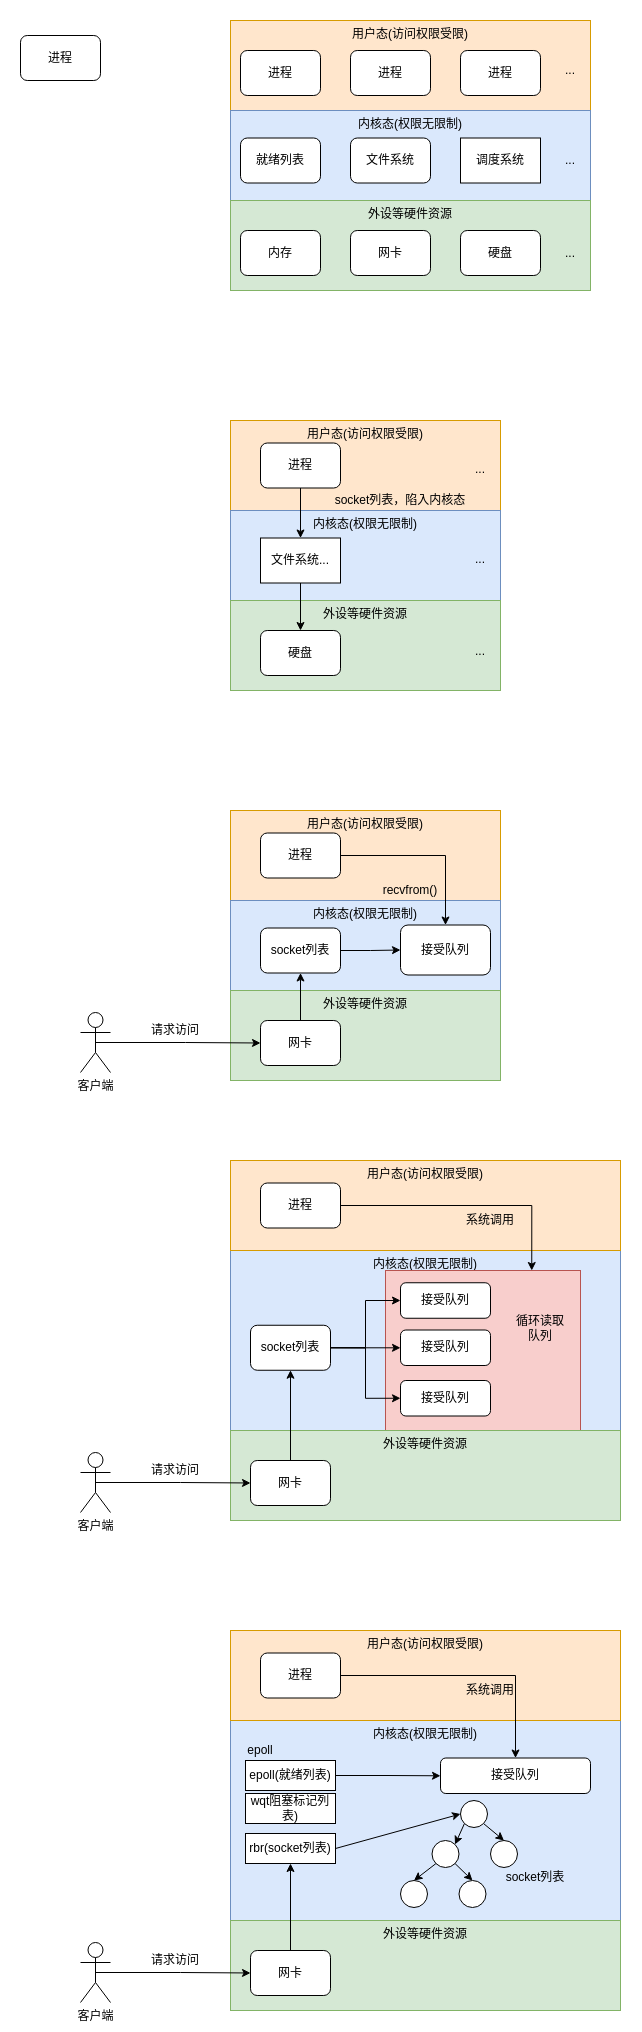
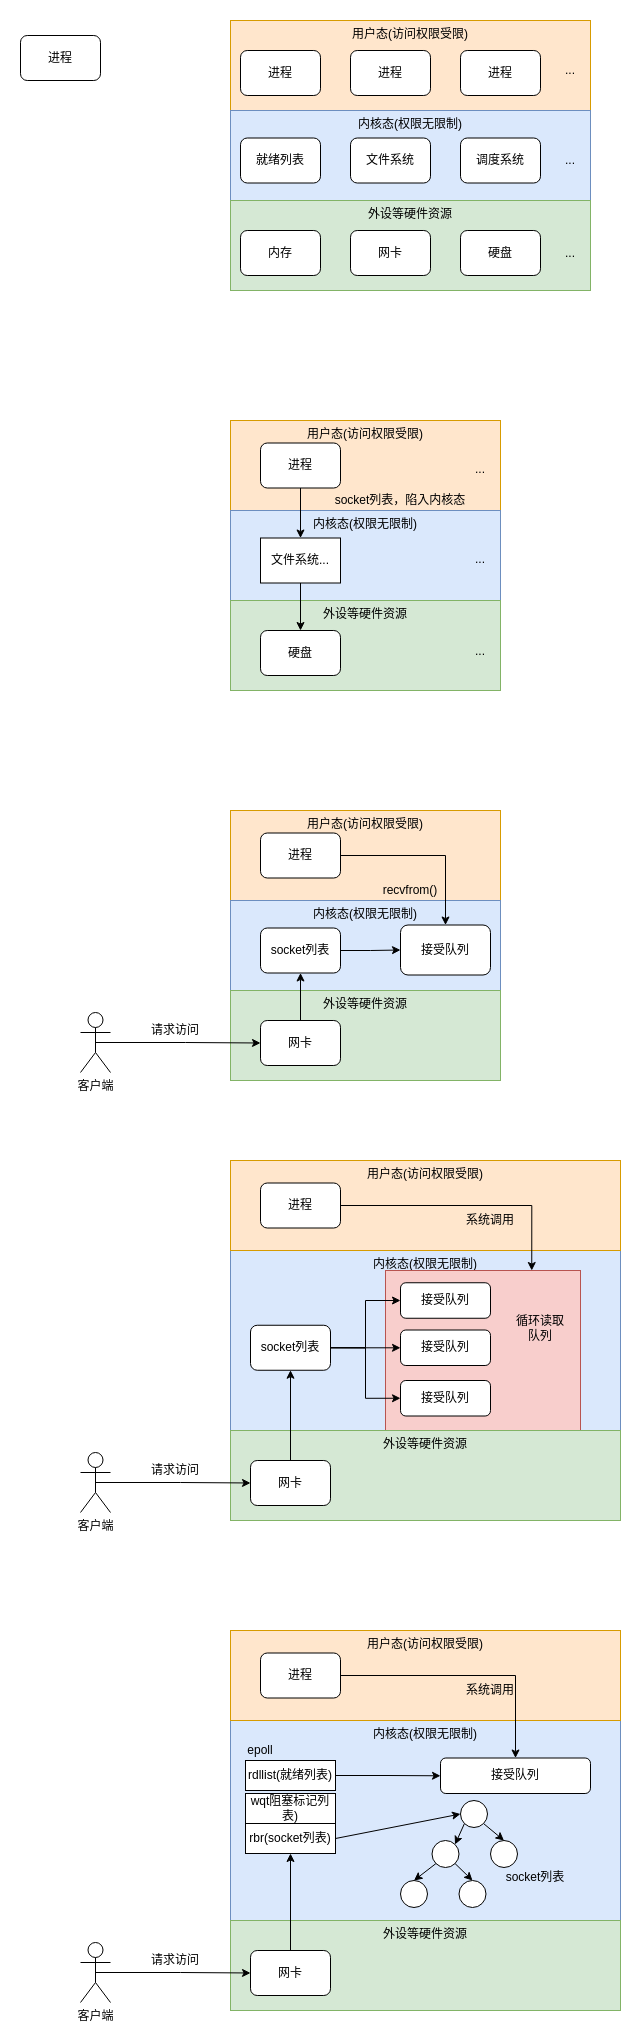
  <mxCell id="0" />
  <mxCell id="1" parent="0" />
  <mxCell id="2" value="内核态(权限无限制)" style="rounded=0;whiteSpace=wrap;html=1;fillColor=#dae8fc;strokeColor=#6c8ebf;verticalAlign=top;" vertex="1" parent="1"><mxGeometry x="230" y="1250" width="390" height="180" as="geometry" /></mxCell>
  <mxCell id="3" value="" style="rounded=0;whiteSpace=wrap;html=1;fillColor=#f8cecc;strokeColor=#b85450;" vertex="1" parent="1"><mxGeometry x="385" y="1270" width="195" height="160" as="geometry" /></mxCell>
  <mxCell id="4" value="用户态(访问权限受限)" style="rounded=0;whiteSpace=wrap;html=1;fillColor=#ffe6cc;strokeColor=#d79b00;verticalAlign=top;" vertex="1" parent="1"><mxGeometry x="230" y="20" width="360" height="90" as="geometry" /></mxCell>
  <mxCell id="5" value="内核态(权限无限制)" style="rounded=0;whiteSpace=wrap;html=1;fillColor=#dae8fc;strokeColor=#6c8ebf;verticalAlign=top;" vertex="1" parent="1"><mxGeometry x="230" y="110" width="360" height="90" as="geometry" /></mxCell>
  <mxCell id="6" value="外设等硬件资源" style="rounded=0;whiteSpace=wrap;html=1;fillColor=#d5e8d4;strokeColor=#82b366;verticalAlign=top;" vertex="1" parent="1"><mxGeometry x="230" y="200" width="360" height="90" as="geometry" /></mxCell>
  <mxCell id="7" value="进程" style="rounded=1;whiteSpace=wrap;html=1;" vertex="1" parent="1"><mxGeometry x="20" y="35" width="80" height="45" as="geometry" /></mxCell>
  <mxCell id="8" value="进程" style="rounded=1;whiteSpace=wrap;html=1;" vertex="1" parent="1"><mxGeometry x="240" y="50" width="80" height="45" as="geometry" /></mxCell>
  <mxCell id="9" value="进程" style="rounded=1;whiteSpace=wrap;html=1;" vertex="1" parent="1"><mxGeometry x="350" y="50" width="80" height="45" as="geometry" /></mxCell>
  <mxCell id="10" value="进程" style="rounded=1;whiteSpace=wrap;html=1;" vertex="1" parent="1"><mxGeometry x="460" y="50" width="80" height="45" as="geometry" /></mxCell>
  <mxCell id="11" value="就绪列表" style="rounded=1;whiteSpace=wrap;html=1;" vertex="1" parent="1"><mxGeometry x="240" y="137.5" width="80" height="45" as="geometry" /></mxCell>
  <mxCell id="12" value="文件系统" style="rounded=1;whiteSpace=wrap;html=1;" vertex="1" parent="1"><mxGeometry x="350" y="137.5" width="80" height="45" as="geometry" /></mxCell>
  <mxCell id="13" value="..." style="text;html=1;strokeColor=none;fillColor=none;align=center;verticalAlign=middle;whiteSpace=wrap;rounded=0;" vertex="1" parent="1"><mxGeometry x="550" y="60" width="40" height="20" as="geometry" /></mxCell>
  <mxCell id="14" value="..." style="text;html=1;strokeColor=none;fillColor=none;align=center;verticalAlign=middle;whiteSpace=wrap;rounded=0;" vertex="1" parent="1"><mxGeometry x="550" y="150" width="40" height="20" as="geometry" /></mxCell>
- <mxCell id="15" value="调度系统" style="whiteSpace=wrap;html=1;rounded=0;" vertex="1" parent="1"><mxGeometry x="460" y="137.5" width="80" height="45" as="geometry" /></mxCell>
+ <mxCell id="15" value="调度系统" style="rounded=1;whiteSpace=wrap;html=1;" vertex="1" parent="1"><mxGeometry x="460" y="137.5" width="80" height="45" as="geometry" /></mxCell>
  <mxCell id="16" value="内存" style="rounded=1;whiteSpace=wrap;html=1;" vertex="1" parent="1"><mxGeometry x="240" y="230" width="80" height="45" as="geometry" /></mxCell>
  <mxCell id="17" value="网卡" style="rounded=1;whiteSpace=wrap;html=1;" vertex="1" parent="1"><mxGeometry x="350" y="230" width="80" height="45" as="geometry" /></mxCell>
  <mxCell id="18" value="硬盘" style="rounded=1;whiteSpace=wrap;html=1;" vertex="1" parent="1"><mxGeometry x="460" y="230" width="80" height="45" as="geometry" /></mxCell>
  <mxCell id="19" value="..." style="text;html=1;strokeColor=none;fillColor=none;align=center;verticalAlign=middle;whiteSpace=wrap;rounded=0;" vertex="1" parent="1"><mxGeometry x="550" y="242.5" width="40" height="20" as="geometry" /></mxCell>
  <mxCell id="20" value="用户态(访问权限受限)" style="rounded=0;whiteSpace=wrap;html=1;fillColor=#ffe6cc;strokeColor=#d79b00;verticalAlign=top;" vertex="1" parent="1"><mxGeometry x="230" y="420" width="270" height="90" as="geometry" /></mxCell>
  <mxCell id="21" value="内核态(权限无限制)" style="rounded=0;whiteSpace=wrap;html=1;fillColor=#dae8fc;strokeColor=#6c8ebf;verticalAlign=top;" vertex="1" parent="1"><mxGeometry x="230" y="510" width="270" height="90" as="geometry" /></mxCell>
  <mxCell id="22" value="外设等硬件资源" style="rounded=0;whiteSpace=wrap;html=1;fillColor=#d5e8d4;strokeColor=#82b366;verticalAlign=top;" vertex="1" parent="1"><mxGeometry x="230" y="600" width="270" height="90" as="geometry" /></mxCell>
  <mxCell id="23" value="..." style="text;html=1;strokeColor=none;fillColor=none;align=center;verticalAlign=middle;whiteSpace=wrap;rounded=0;" vertex="1" parent="1"><mxGeometry x="460" y="458.75" width="40" height="20" as="geometry" /></mxCell>
  <mxCell id="24" value="..." style="text;html=1;strokeColor=none;fillColor=none;align=center;verticalAlign=middle;whiteSpace=wrap;rounded=0;" vertex="1" parent="1"><mxGeometry x="460" y="548.75" width="40" height="20" as="geometry" /></mxCell>
  <mxCell id="25" value="..." style="text;html=1;strokeColor=none;fillColor=none;align=center;verticalAlign=middle;whiteSpace=wrap;rounded=0;" vertex="1" parent="1"><mxGeometry x="460" y="641.25" width="40" height="20" as="geometry" /></mxCell>
  <mxCell id="26" style="edgeStyle=orthogonalEdgeStyle;rounded=0;orthogonalLoop=1;jettySize=auto;html=1;exitX=0.5;exitY=1;exitDx=0;exitDy=0;" edge="1" parent="1" source="27" target="29"><mxGeometry relative="1" as="geometry" /></mxCell>
  <mxCell id="27" value="进程" style="rounded=1;whiteSpace=wrap;html=1;" vertex="1" parent="1"><mxGeometry x="260" y="442.5" width="80" height="45" as="geometry" /></mxCell>
  <mxCell id="28" style="edgeStyle=orthogonalEdgeStyle;rounded=0;orthogonalLoop=1;jettySize=auto;html=1;exitX=0.5;exitY=1;exitDx=0;exitDy=0;" edge="1" parent="1" source="29" target="31"><mxGeometry relative="1" as="geometry" /></mxCell>
  <mxCell id="29" value="文件系统..." style="whiteSpace=wrap;html=1;rounded=0;" vertex="1" parent="1"><mxGeometry x="260" y="537.5" width="80" height="45" as="geometry" /></mxCell>
  <mxCell id="30" value="socket列表，陷入内核态" style="text;html=1;strokeColor=none;fillColor=none;align=center;verticalAlign=middle;whiteSpace=wrap;rounded=0;" vertex="1" parent="1"><mxGeometry x="310" y="490" width="180" height="20" as="geometry" /></mxCell>
  <mxCell id="31" value="硬盘" style="rounded=1;whiteSpace=wrap;html=1;" vertex="1" parent="1"><mxGeometry x="260" y="630" width="80" height="45" as="geometry" /></mxCell>
  <mxCell id="32" value="用户态(访问权限受限)" style="rounded=0;whiteSpace=wrap;html=1;fillColor=#ffe6cc;strokeColor=#d79b00;verticalAlign=top;" vertex="1" parent="1"><mxGeometry x="230" y="810" width="270" height="90" as="geometry" /></mxCell>
  <mxCell id="33" value="内核态(权限无限制)" style="rounded=0;whiteSpace=wrap;html=1;fillColor=#dae8fc;strokeColor=#6c8ebf;verticalAlign=top;" vertex="1" parent="1"><mxGeometry x="230" y="900" width="270" height="90" as="geometry" /></mxCell>
  <mxCell id="34" value="外设等硬件资源" style="rounded=0;whiteSpace=wrap;html=1;fillColor=#d5e8d4;strokeColor=#82b366;verticalAlign=top;" vertex="1" parent="1"><mxGeometry x="230" y="990" width="270" height="90" as="geometry" /></mxCell>
  <mxCell id="35" style="edgeStyle=orthogonalEdgeStyle;rounded=0;orthogonalLoop=1;jettySize=auto;html=1;exitX=1;exitY=0.5;exitDx=0;exitDy=0;entryX=0.5;entryY=0;entryDx=0;entryDy=0;" edge="1" parent="1" source="36" target="45"><mxGeometry relative="1" as="geometry" /></mxCell>
  <mxCell id="36" value="进程" style="rounded=1;whiteSpace=wrap;html=1;" vertex="1" parent="1"><mxGeometry x="260" y="832.5" width="80" height="45" as="geometry" /></mxCell>
  <mxCell id="37" value="" style="edgeStyle=orthogonalEdgeStyle;rounded=0;orthogonalLoop=1;jettySize=auto;html=1;" edge="1" parent="1" source="38" target="45"><mxGeometry relative="1" as="geometry" /></mxCell>
  <mxCell id="38" value="socket列表" style="rounded=1;whiteSpace=wrap;html=1;" vertex="1" parent="1"><mxGeometry x="260" y="927.5" width="80" height="45" as="geometry" /></mxCell>
  <mxCell id="39" value="recvfrom()" style="text;html=1;strokeColor=none;fillColor=none;align=center;verticalAlign=middle;whiteSpace=wrap;rounded=0;" vertex="1" parent="1"><mxGeometry x="320" y="880" width="180" height="20" as="geometry" /></mxCell>
  <mxCell id="40" style="edgeStyle=orthogonalEdgeStyle;rounded=0;orthogonalLoop=1;jettySize=auto;html=1;exitX=0.5;exitY=0;exitDx=0;exitDy=0;entryX=0.5;entryY=1;entryDx=0;entryDy=0;" edge="1" parent="1" source="41" target="38"><mxGeometry relative="1" as="geometry" /></mxCell>
  <mxCell id="41" value="网卡" style="rounded=1;whiteSpace=wrap;html=1;" vertex="1" parent="1"><mxGeometry x="260" y="1020" width="80" height="45" as="geometry" /></mxCell>
  <mxCell id="42" style="edgeStyle=orthogonalEdgeStyle;rounded=0;orthogonalLoop=1;jettySize=auto;html=1;exitX=0.5;exitY=0.5;exitDx=0;exitDy=0;exitPerimeter=0;entryX=0;entryY=0.5;entryDx=0;entryDy=0;" edge="1" parent="1" source="43" target="41"><mxGeometry relative="1" as="geometry" /></mxCell>
  <mxCell id="43" value="客户端" style="shape=umlActor;verticalLabelPosition=bottom;verticalAlign=top;html=1;outlineConnect=0;" vertex="1" parent="1"><mxGeometry x="80" y="1012" width="30" height="60" as="geometry" /></mxCell>
  <mxCell id="44" value="请求访问" style="text;html=1;strokeColor=none;fillColor=none;align=center;verticalAlign=middle;whiteSpace=wrap;rounded=0;" vertex="1" parent="1"><mxGeometry x="150" y="1020" width="50" height="20" as="geometry" /></mxCell>
  <mxCell id="45" value="接受队列" style="whiteSpace=wrap;html=1;rounded=1;" vertex="1" parent="1"><mxGeometry x="400" y="924.5" width="90" height="50" as="geometry" /></mxCell>
  <mxCell id="46" value="用户态(访问权限受限)" style="rounded=0;whiteSpace=wrap;html=1;fillColor=#ffe6cc;strokeColor=#d79b00;verticalAlign=top;" vertex="1" parent="1"><mxGeometry x="230" y="1160" width="390" height="90" as="geometry" /></mxCell>
  <mxCell id="47" value="外设等硬件资源" style="rounded=0;whiteSpace=wrap;html=1;fillColor=#d5e8d4;strokeColor=#82b366;verticalAlign=top;" vertex="1" parent="1"><mxGeometry x="230" y="1430" width="390" height="90" as="geometry" /></mxCell>
  <mxCell id="48" style="edgeStyle=orthogonalEdgeStyle;rounded=0;orthogonalLoop=1;jettySize=auto;html=1;exitX=1;exitY=0.5;exitDx=0;exitDy=0;entryX=0.75;entryY=0;entryDx=0;entryDy=0;" edge="1" parent="1" source="49" target="3"><mxGeometry relative="1" as="geometry" /></mxCell>
  <mxCell id="49" value="进程" style="rounded=1;whiteSpace=wrap;html=1;" vertex="1" parent="1"><mxGeometry x="260" y="1182.5" width="80" height="45" as="geometry" /></mxCell>
  <mxCell id="50" style="edgeStyle=orthogonalEdgeStyle;rounded=0;orthogonalLoop=1;jettySize=auto;html=1;exitX=1;exitY=0.5;exitDx=0;exitDy=0;" edge="1" parent="1" source="53" target="60"><mxGeometry relative="1" as="geometry" /></mxCell>
  <mxCell id="51" style="edgeStyle=orthogonalEdgeStyle;rounded=0;orthogonalLoop=1;jettySize=auto;html=1;exitX=1;exitY=0.5;exitDx=0;exitDy=0;entryX=0;entryY=0.5;entryDx=0;entryDy=0;" edge="1" parent="1" source="53" target="61"><mxGeometry relative="1" as="geometry" /></mxCell>
  <mxCell id="52" style="edgeStyle=orthogonalEdgeStyle;rounded=0;orthogonalLoop=1;jettySize=auto;html=1;exitX=1;exitY=0.5;exitDx=0;exitDy=0;entryX=0;entryY=0.5;entryDx=0;entryDy=0;" edge="1" parent="1" source="53" target="59"><mxGeometry relative="1" as="geometry" /></mxCell>
  <mxCell id="53" value="socket列表" style="rounded=1;whiteSpace=wrap;html=1;" vertex="1" parent="1"><mxGeometry x="250" y="1324.75" width="80" height="45" as="geometry" /></mxCell>
  <mxCell id="54" style="edgeStyle=orthogonalEdgeStyle;rounded=0;orthogonalLoop=1;jettySize=auto;html=1;exitX=0.5;exitY=0;exitDx=0;exitDy=0;entryX=0.5;entryY=1;entryDx=0;entryDy=0;" edge="1" parent="1" source="55" target="53"><mxGeometry relative="1" as="geometry" /></mxCell>
  <mxCell id="55" value="网卡" style="rounded=1;whiteSpace=wrap;html=1;" vertex="1" parent="1"><mxGeometry x="250" y="1460" width="80" height="45" as="geometry" /></mxCell>
  <mxCell id="56" style="edgeStyle=orthogonalEdgeStyle;rounded=0;orthogonalLoop=1;jettySize=auto;html=1;exitX=0.5;exitY=0.5;exitDx=0;exitDy=0;exitPerimeter=0;entryX=0;entryY=0.5;entryDx=0;entryDy=0;" edge="1" parent="1" source="57" target="55"><mxGeometry relative="1" as="geometry" /></mxCell>
  <mxCell id="57" value="客户端" style="shape=umlActor;verticalLabelPosition=bottom;verticalAlign=top;html=1;outlineConnect=0;" vertex="1" parent="1"><mxGeometry x="80" y="1452" width="30" height="60" as="geometry" /></mxCell>
  <mxCell id="58" value="请求访问" style="text;html=1;strokeColor=none;fillColor=none;align=center;verticalAlign=middle;whiteSpace=wrap;rounded=0;" vertex="1" parent="1"><mxGeometry x="150" y="1460" width="50" height="20" as="geometry" /></mxCell>
  <mxCell id="59" value="接受队列" style="whiteSpace=wrap;html=1;rounded=1;" vertex="1" parent="1"><mxGeometry x="400" y="1282.25" width="90" height="35.5" as="geometry" /></mxCell>
  <mxCell id="60" value="接受队列" style="whiteSpace=wrap;html=1;rounded=1;" vertex="1" parent="1"><mxGeometry x="400" y="1329.5" width="90" height="35.5" as="geometry" /></mxCell>
  <mxCell id="61" value="接受队列" style="whiteSpace=wrap;html=1;rounded=1;" vertex="1" parent="1"><mxGeometry x="400" y="1380" width="90" height="35.5" as="geometry" /></mxCell>
  <mxCell id="62" value="系统调用" style="text;html=1;strokeColor=none;fillColor=none;align=center;verticalAlign=middle;whiteSpace=wrap;rounded=0;" vertex="1" parent="1"><mxGeometry x="460" y="1210" width="60" height="20" as="geometry" /></mxCell>
  <mxCell id="63" value="循环读取队列" style="text;html=1;strokeColor=none;fillColor=none;align=center;verticalAlign=middle;whiteSpace=wrap;rounded=0;" vertex="1" parent="1"><mxGeometry x="510" y="1317.75" width="60" height="20" as="geometry" /></mxCell>
  <mxCell id="64" value="内核态(权限无限制)" style="rounded=0;whiteSpace=wrap;html=1;fillColor=#dae8fc;strokeColor=#6c8ebf;verticalAlign=top;" vertex="1" parent="1"><mxGeometry x="230" y="1720" width="390" height="200" as="geometry" /></mxCell>
  <mxCell id="65" value="用户态(访问权限受限)" style="rounded=0;whiteSpace=wrap;html=1;fillColor=#ffe6cc;strokeColor=#d79b00;verticalAlign=top;" vertex="1" parent="1"><mxGeometry x="230" y="1630" width="390" height="90" as="geometry" /></mxCell>
  <mxCell id="66" value="外设等硬件资源" style="rounded=0;whiteSpace=wrap;html=1;fillColor=#d5e8d4;strokeColor=#82b366;verticalAlign=top;" vertex="1" parent="1"><mxGeometry x="230" y="1920" width="390" height="90" as="geometry" /></mxCell>
  <mxCell id="67" style="edgeStyle=orthogonalEdgeStyle;rounded=0;orthogonalLoop=1;jettySize=auto;html=1;exitX=1;exitY=0.5;exitDx=0;exitDy=0;" edge="1" parent="1" source="68" target="81"><mxGeometry relative="1" as="geometry" /></mxCell>
  <mxCell id="68" value="进程" style="rounded=1;whiteSpace=wrap;html=1;" vertex="1" parent="1"><mxGeometry x="260" y="1652.5" width="80" height="45" as="geometry" /></mxCell>
  <mxCell id="69" style="edgeStyle=orthogonalEdgeStyle;rounded=0;orthogonalLoop=1;jettySize=auto;html=1;exitX=0.5;exitY=0;exitDx=0;exitDy=0;entryX=0.5;entryY=1;entryDx=0;entryDy=0;" edge="1" parent="1" source="70" target="79"><mxGeometry relative="1" as="geometry"><mxPoint x="290" y="1880" as="targetPoint" /></mxGeometry></mxCell>
  <mxCell id="70" value="网卡" style="rounded=1;whiteSpace=wrap;html=1;" vertex="1" parent="1"><mxGeometry x="250" y="1950" width="80" height="45" as="geometry" /></mxCell>
  <mxCell id="71" style="edgeStyle=orthogonalEdgeStyle;rounded=0;orthogonalLoop=1;jettySize=auto;html=1;exitX=0.5;exitY=0.5;exitDx=0;exitDy=0;exitPerimeter=0;entryX=0;entryY=0.5;entryDx=0;entryDy=0;" edge="1" parent="1" source="72" target="70"><mxGeometry relative="1" as="geometry" /></mxCell>
  <mxCell id="72" value="客户端" style="shape=umlActor;verticalLabelPosition=bottom;verticalAlign=top;html=1;outlineConnect=0;" vertex="1" parent="1"><mxGeometry x="80" y="1942" width="30" height="60" as="geometry" /></mxCell>
  <mxCell id="73" value="请求访问" style="text;html=1;strokeColor=none;fillColor=none;align=center;verticalAlign=middle;whiteSpace=wrap;rounded=0;" vertex="1" parent="1"><mxGeometry x="150" y="1950" width="50" height="20" as="geometry" /></mxCell>
  <mxCell id="74" value="系统调用" style="text;html=1;strokeColor=none;fillColor=none;align=center;verticalAlign=middle;whiteSpace=wrap;rounded=0;" vertex="1" parent="1"><mxGeometry x="460" y="1680" width="60" height="20" as="geometry" /></mxCell>
  <mxCell id="75" value="epoll" style="text;html=1;strokeColor=none;fillColor=none;align=center;verticalAlign=middle;whiteSpace=wrap;rounded=0;" vertex="1" parent="1"><mxGeometry x="240" y="1740" width="40" height="20" as="geometry" /></mxCell>
  <mxCell id="76" style="edgeStyle=orthogonalEdgeStyle;rounded=0;orthogonalLoop=1;jettySize=auto;html=1;exitX=1;exitY=0.5;exitDx=0;exitDy=0;" edge="1" parent="1" source="77" target="81"><mxGeometry relative="1" as="geometry" /></mxCell>
- <mxCell id="77" value="epoll(就绪列表)" style="rounded=0;whiteSpace=wrap;html=1;" vertex="1" parent="1"><mxGeometry x="245" y="1760" width="90" height="30" as="geometry" /></mxCell>
+ <mxCell id="77" value="rdllist(就绪列表)" style="rounded=0;whiteSpace=wrap;html=1;" vertex="1" parent="1"><mxGeometry x="245" y="1760" width="90" height="30" as="geometry" /></mxCell>
  <mxCell id="78" style="edgeStyle=none;rounded=0;orthogonalLoop=1;jettySize=auto;html=1;exitX=1;exitY=0.5;exitDx=0;exitDy=0;entryX=0;entryY=0.5;entryDx=0;entryDy=0;" edge="1" parent="1" source="79" target="84"><mxGeometry relative="1" as="geometry" /></mxCell>
- <mxCell id="79" value="rbr(socket列表)" style="rounded=0;whiteSpace=wrap;html=1;" vertex="1" parent="1"><mxGeometry x="245" y="1833" width="90" height="30" as="geometry" /></mxCell>
+ <mxCell id="79" value="rbr(socket列表)" style="rounded=0;whiteSpace=wrap;html=1;" vertex="1" parent="1"><mxGeometry x="245" y="1823" width="90" height="30" as="geometry" /></mxCell>
  <mxCell id="80" value="wqt阻塞标记列表)" style="rounded=0;whiteSpace=wrap;html=1;" vertex="1" parent="1"><mxGeometry x="245" y="1793" width="90" height="30" as="geometry" /></mxCell>
  <mxCell id="81" value="接受队列" style="whiteSpace=wrap;html=1;rounded=1;" vertex="1" parent="1"><mxGeometry x="440" y="1757.5" width="150" height="35.5" as="geometry" /></mxCell>
  <mxCell id="82" style="rounded=0;orthogonalLoop=1;jettySize=auto;html=1;exitX=0;exitY=1;exitDx=0;exitDy=0;entryX=1;entryY=0;entryDx=0;entryDy=0;" edge="1" parent="1" source="84" target="87"><mxGeometry relative="1" as="geometry" /></mxCell>
  <mxCell id="83" style="edgeStyle=none;rounded=0;orthogonalLoop=1;jettySize=auto;html=1;exitX=1;exitY=1;exitDx=0;exitDy=0;entryX=0.5;entryY=0;entryDx=0;entryDy=0;" edge="1" parent="1" source="84" target="88"><mxGeometry relative="1" as="geometry" /></mxCell>
  <mxCell id="84" value="" style="ellipse;whiteSpace=wrap;html=1;aspect=fixed;" vertex="1" parent="1"><mxGeometry x="460" y="1800" width="27" height="27" as="geometry" /></mxCell>
  <mxCell id="85" style="edgeStyle=none;rounded=0;orthogonalLoop=1;jettySize=auto;html=1;exitX=0;exitY=1;exitDx=0;exitDy=0;entryX=0.5;entryY=0;entryDx=0;entryDy=0;" edge="1" parent="1" source="87" target="90"><mxGeometry relative="1" as="geometry" /></mxCell>
  <mxCell id="86" style="edgeStyle=none;rounded=0;orthogonalLoop=1;jettySize=auto;html=1;exitX=1;exitY=1;exitDx=0;exitDy=0;entryX=0.5;entryY=0;entryDx=0;entryDy=0;" edge="1" parent="1" source="87" target="89"><mxGeometry relative="1" as="geometry" /></mxCell>
  <mxCell id="87" value="" style="ellipse;whiteSpace=wrap;html=1;aspect=fixed;" vertex="1" parent="1"><mxGeometry x="431.5" y="1840" width="27" height="27" as="geometry" /></mxCell>
  <mxCell id="88" value="" style="ellipse;whiteSpace=wrap;html=1;aspect=fixed;" vertex="1" parent="1"><mxGeometry x="490" y="1840" width="27" height="27" as="geometry" /></mxCell>
  <mxCell id="89" value="" style="ellipse;whiteSpace=wrap;html=1;aspect=fixed;" vertex="1" parent="1"><mxGeometry x="458.5" y="1880" width="27" height="27" as="geometry" /></mxCell>
  <mxCell id="90" value="" style="ellipse;whiteSpace=wrap;html=1;aspect=fixed;" vertex="1" parent="1"><mxGeometry x="400" y="1880" width="27" height="27" as="geometry" /></mxCell>
  <mxCell id="91" value="socket列表" style="text;html=1;strokeColor=none;fillColor=none;align=center;verticalAlign=middle;whiteSpace=wrap;rounded=0;" vertex="1" parent="1"><mxGeometry x="500" y="1867" width="70" height="20" as="geometry" /></mxCell>
